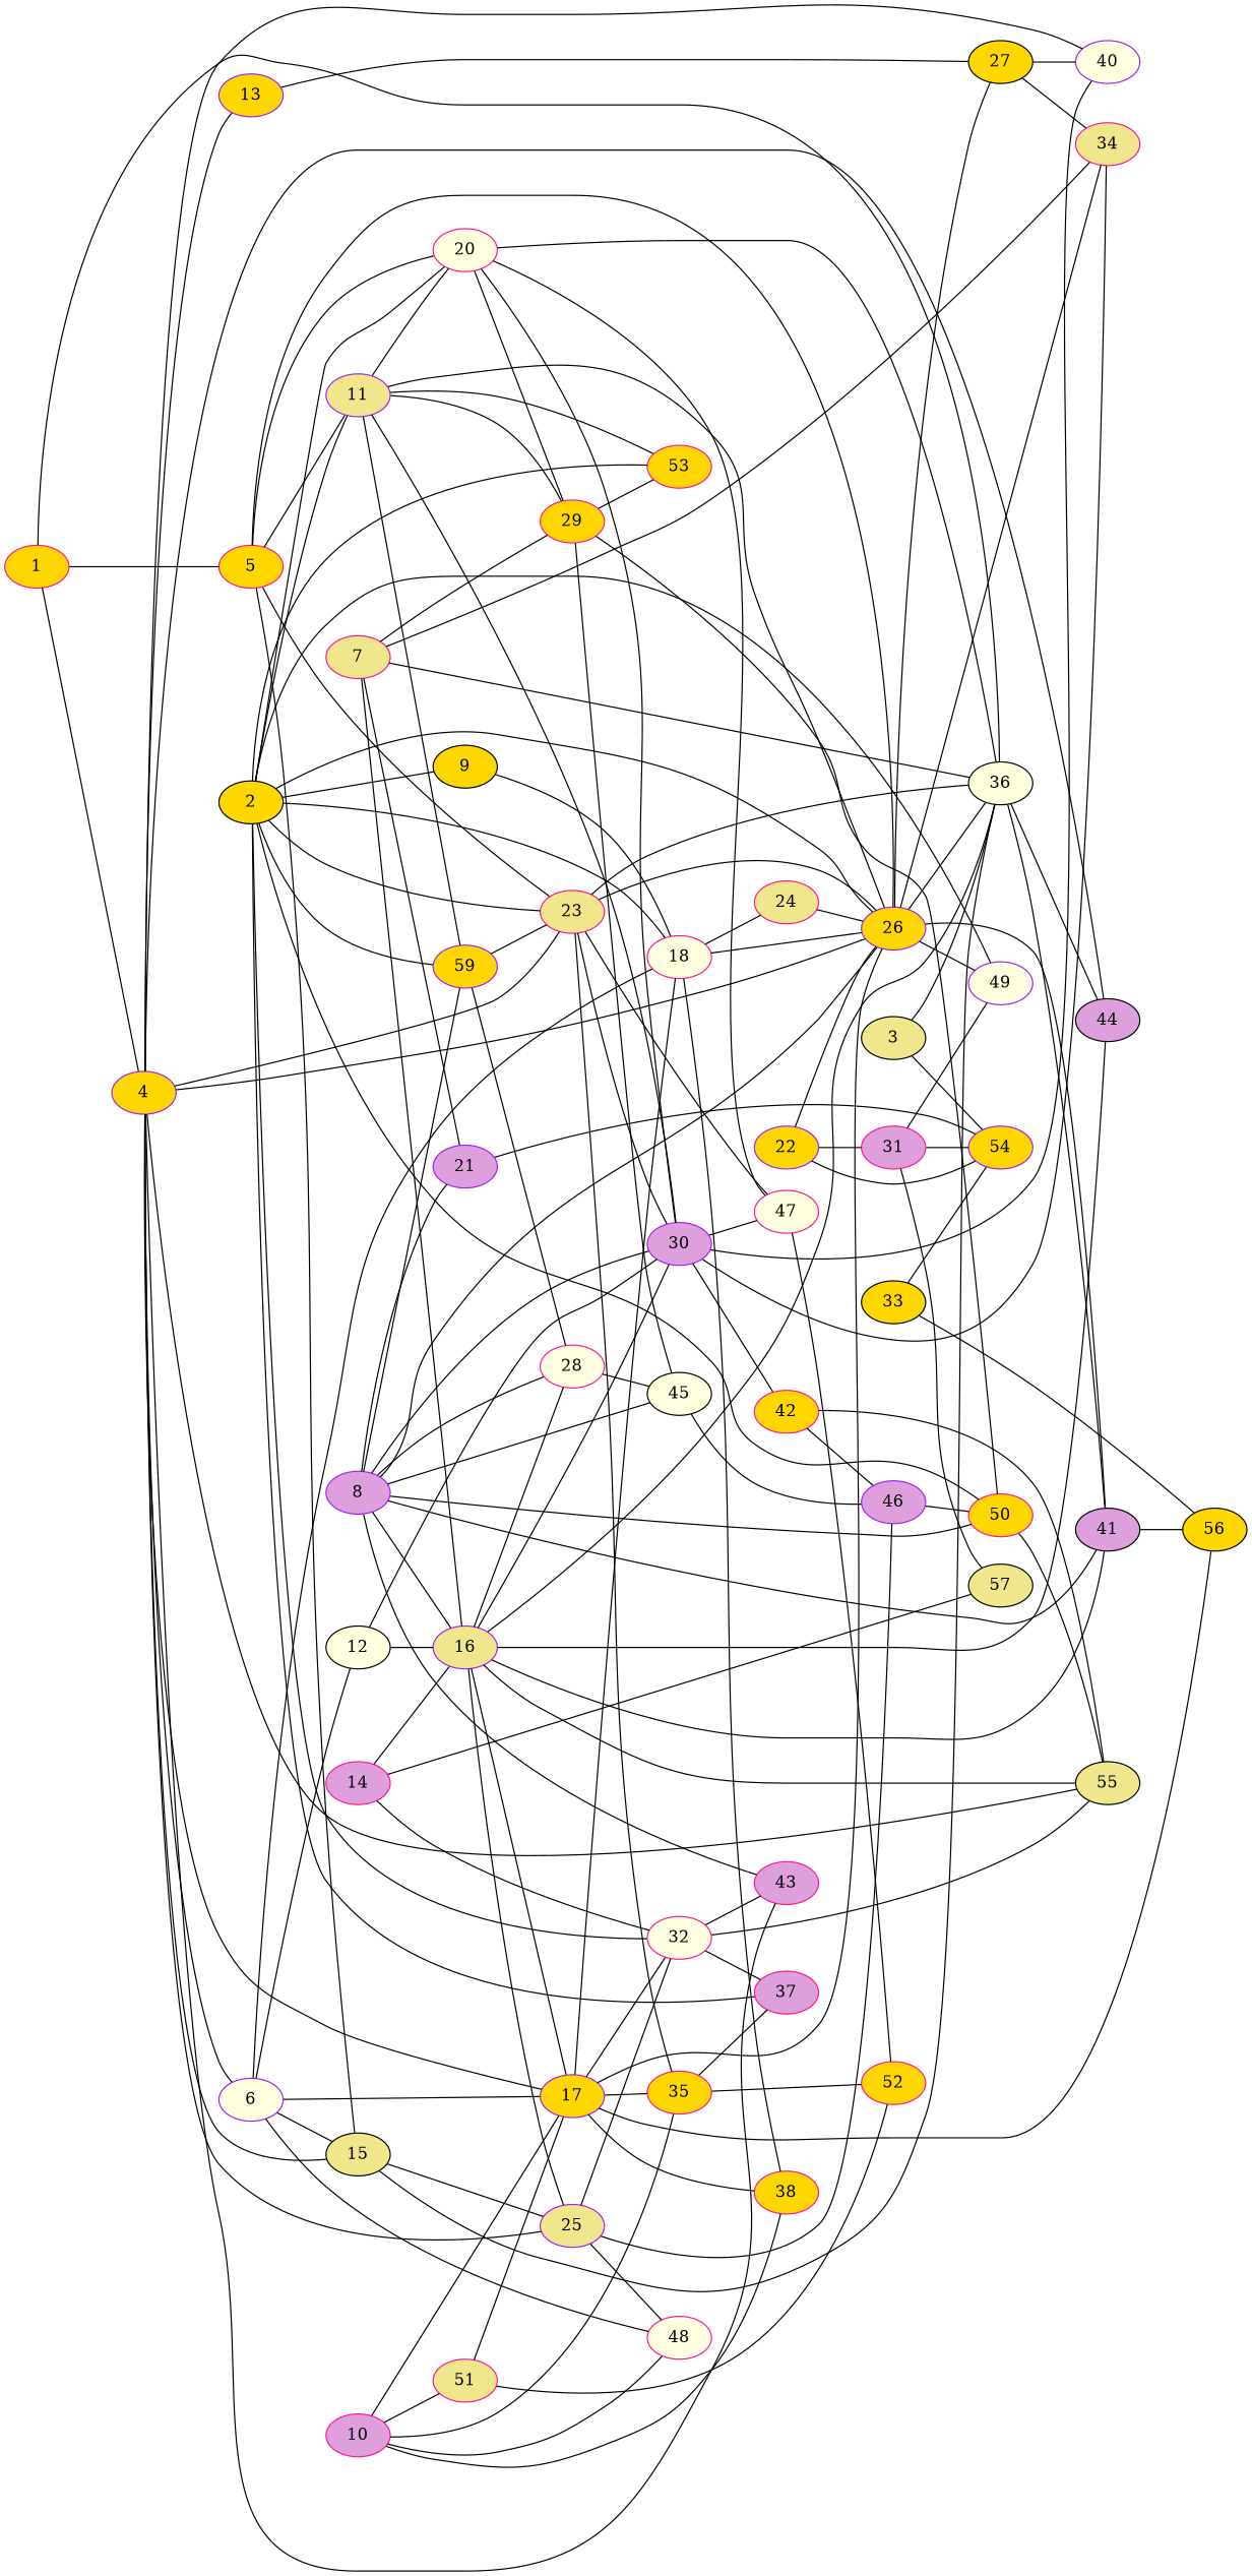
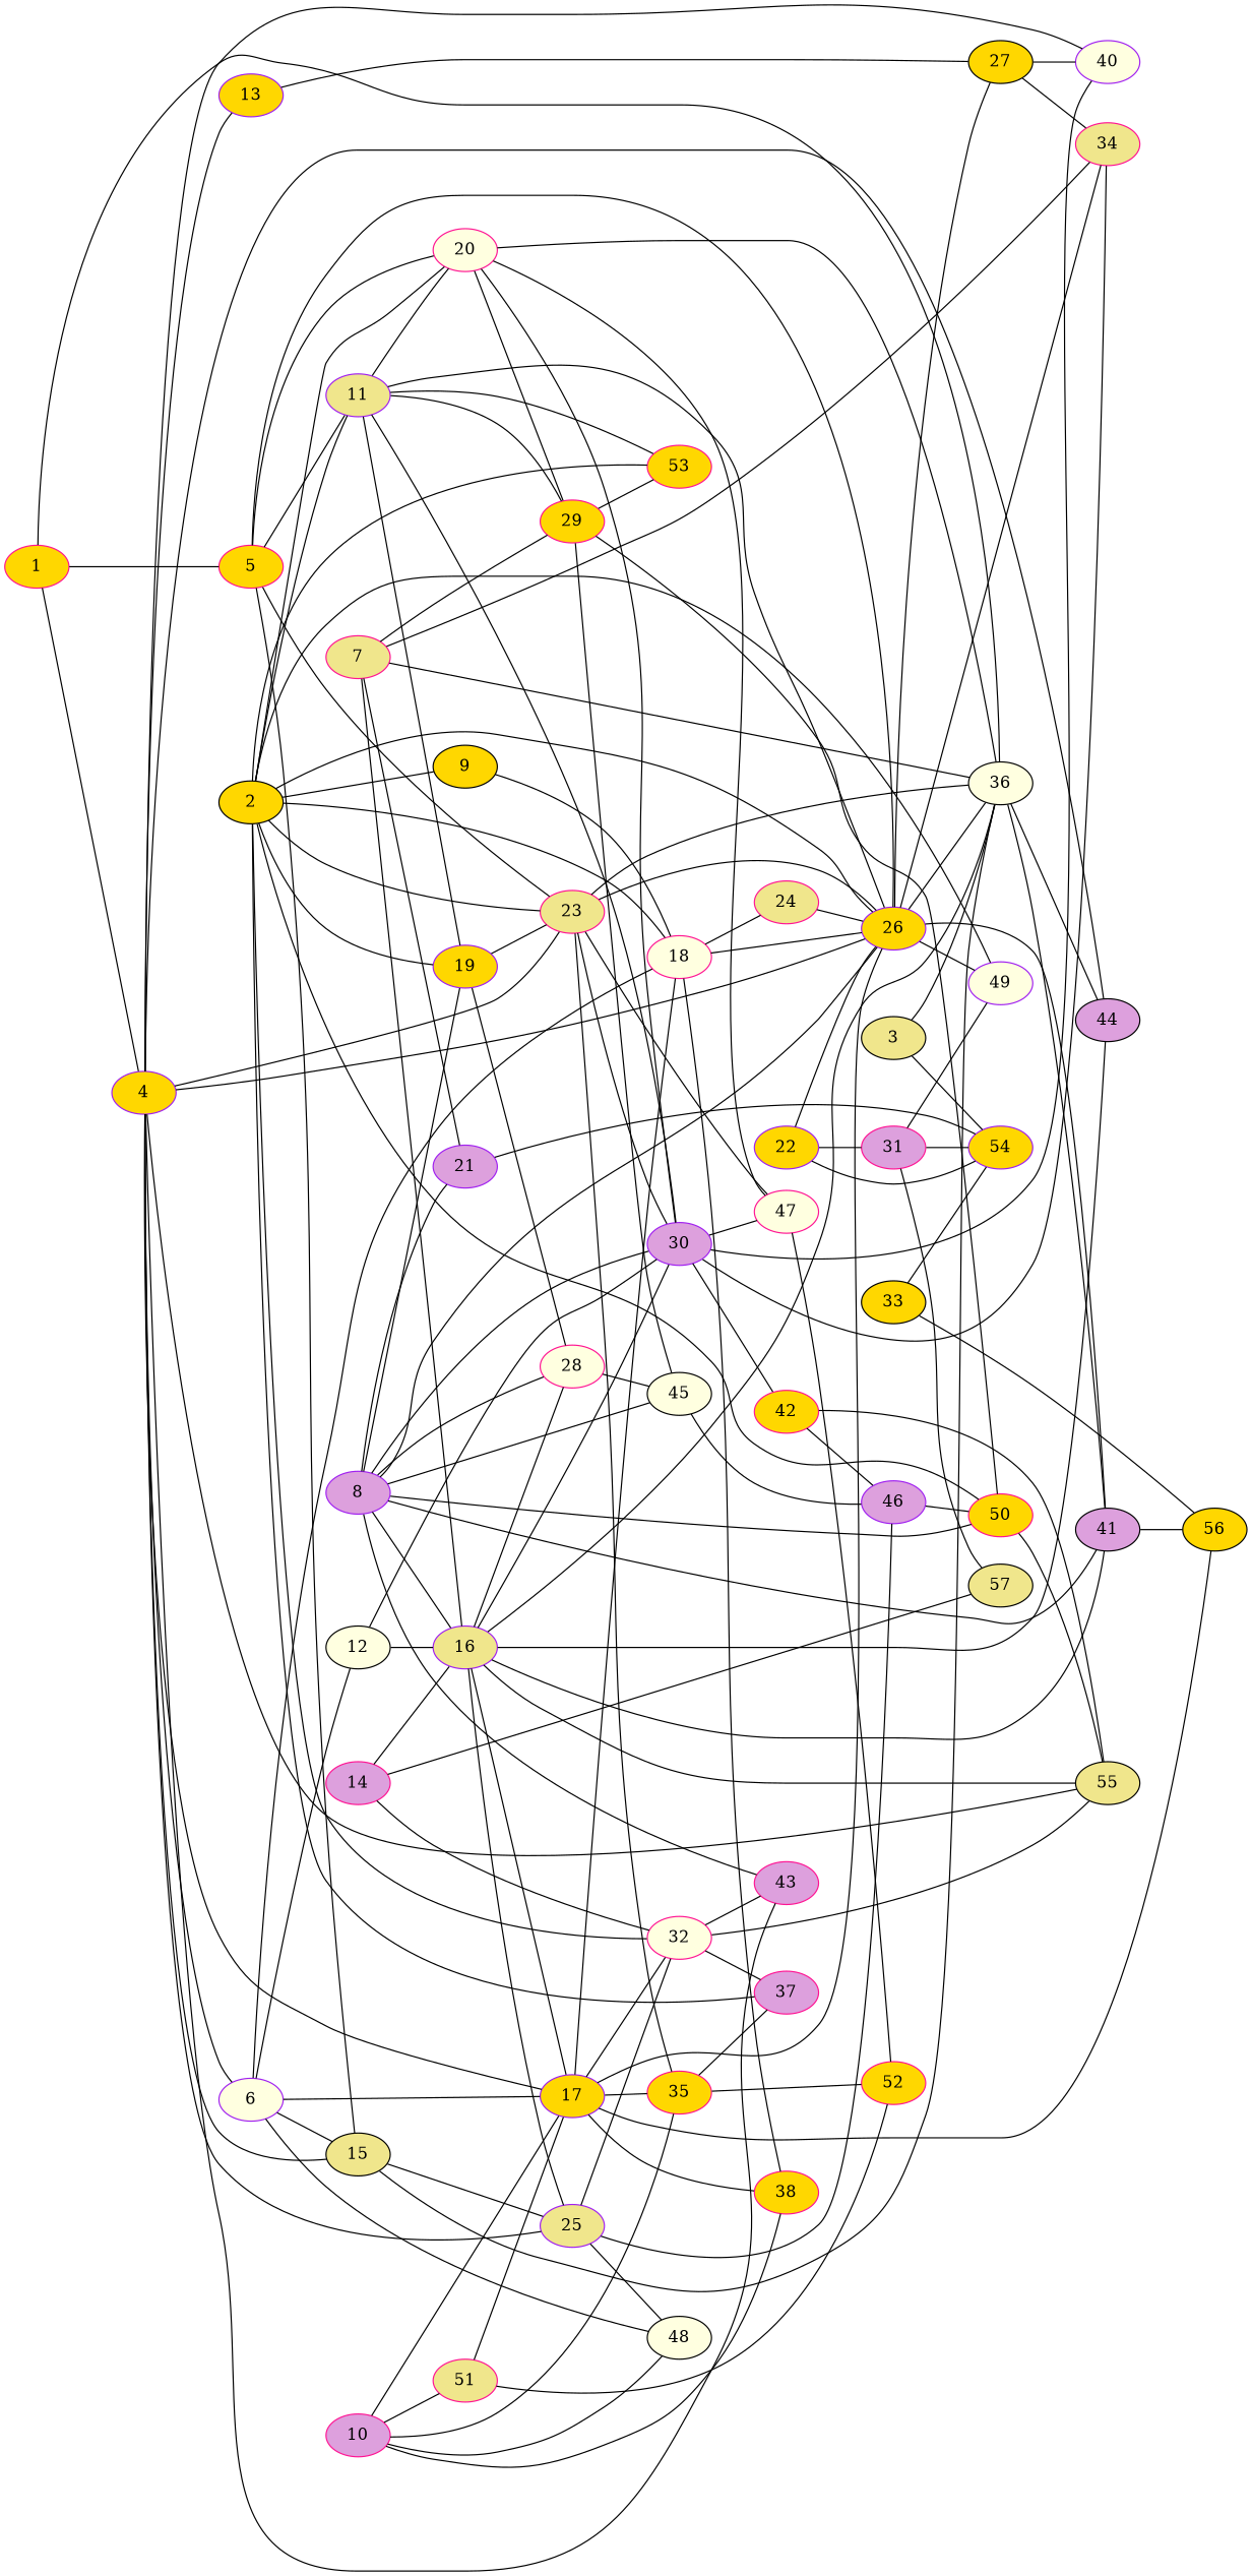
  graph {
    fontname="DejaVu Serif"
    rankdir=LR
    node [color=deeppink fillcolor=gold fontname="DejaVu Serif" style=filled]
    edge [fontname="DejaVu Serif" weight=1.0]
    4 [color=purple]
    1
    5
    36 [color=black fillcolor=lightyellow]
    17 [color=purple]
    23 [fillcolor=khaki]
    26 [color=purple]
    6 [color=purple fillcolor=lightyellow]
    13 [color=purple]
    15 [color=black fillcolor=khaki]
    25 [color=purple fillcolor=khaki]
    40 [color=purple fillcolor=lightyellow]
    43 [fillcolor=plum]
    44 [color=black fillcolor=plum]
    55 [color=black fillcolor=khaki]
    11 [color=purple fillcolor=khaki]
    20 [fillcolor=lightyellow]
    41 [color=black fillcolor=plum]
    2 [color=black]
    9 [color=black]
    18 [fillcolor=lightyellow]
-   19 [color=purple label=59]
+   19 [color=purple]
    32 [fillcolor=lightyellow]
    37 [fillcolor=plum]
    49 [color=purple fillcolor=lightyellow]
    50
    53
    29
    30 [color=purple fillcolor=plum]
    35
    38
    56 [color=black]
    24 [fillcolor=khaki]
    28 [fillcolor=lightyellow]
    47 [fillcolor=lightyellow]
    34 [fillcolor=khaki]
    27 [color=black]
    3 [color=black fillcolor=khaki]
    54 [color=purple]
    12 [color=black fillcolor=lightyellow]
-   48 [fillcolor=lightyellow]
+   48 [color=black fillcolor=lightyellow]
    46 [color=purple fillcolor=plum]
    16 [color=purple fillcolor=khaki]
    7 [fillcolor=khaki]
    21 [color=purple fillcolor=plum]
    45 [color=black fillcolor=lightyellow]
    8 [color=purple fillcolor=plum]
    42
    10 [fillcolor=plum]
    51 [fillcolor=khaki]
    52
    14 [fillcolor=plum]
    57 [color=black fillcolor=khaki]
    22 [color=purple]
    31 [fillcolor=plum]
    33 [color=black]
    4 -- 17
    4 -- 23 [weight=2.0]
    4 -- 26
    4 -- 6
    4 -- 13
    4 -- 15
    4 -- 25
    4 -- 40
    4 -- 43
    4 -- 44
    4 -- 55
    1 -- 4
    1 -- 5
    1 -- 36
    5 -- 23
    5 -- 26
    5 -- 15 [weight=2.0]
    5 -- 11
    5 -- 20
    36 -- 44
    36 -- 41
    17 -- 26
    17 -- 18
    17 -- 32
    17 -- 35
    17 -- 38 [weight=2.0]
    17 -- 56
    23 -- 36 [weight=3.0]
    23 -- 26
    23 -- 30
    23 -- 35
    23 -- 47
    26 -- 36 [weight=2.0]
    26 -- 41
    26 -- 49
    26 -- 34
    26 -- 27
    6 -- 17
    6 -- 15
    6 -- 18 [weight=2.0]
    6 -- 12
    6 -- 48
    13 -- 27
    15 -- 36
    15 -- 25
    25 -- 32
    25 -- 48 [weight=2.0]
    25 -- 46
    11 -- 26
    11 -- 20 [weight=2.0]
    11 -- 19
    11 -- 53
    11 -- 29
    11 -- 30
    20 -- 36 [weight=3.0]
    20 -- 29
    20 -- 30
    20 -- 47
    41 -- 56
    2 -- 23 [weight=2.0]
    2 -- 26 [weight=2.0]
    2 -- 11
    2 -- 20 [weight=2.0]
    2 -- 9
    2 -- 18
    2 -- 19
    2 -- 32
    2 -- 37
    2 -- 49
    2 -- 50
    2 -- 53
    9 -- 18
    18 -- 26
    18 -- 38
    18 -- 24
    19 -- 23
    19 -- 28
    32 -- 43
    32 -- 55
    32 -- 37
    50 -- 55
    29 -- 50
    29 -- 53
    29 -- 45
    30 -- 40
    30 -- 47
    30 -- 34
    30 -- 42
    35 -- 37
    35 -- 52
    24 -- 26
    28 -- 45
    47 -- 52
    27 -- 40
    27 -- 34
    3 -- 36
    3 -- 54
    12 -- 30
    12 -- 16
    46 -- 50
    16 -- 36
    16 -- 17 [weight=2.0]
    16 -- 25
    16 -- 44 [weight=2.0]
    16 -- 55
    16 -- 41
    16 -- 30
    16 -- 28
    7 -- 36
    7 -- 29
    7 -- 34
    7 -- 16
    7 -- 21
    21 -- 54
    45 -- 46
    8 -- 26
    8 -- 43
    8 -- 41
    8 -- 19
    8 -- 50 [weight=2.0]
    8 -- 30
    8 -- 28
    8 -- 16 [weight=3.0]
    8 -- 21
    8 -- 45
    42 -- 55
    42 -- 46
    10 -- 17
    10 -- 35
    10 -- 38
    10 -- 48
    10 -- 51
    51 -- 17 [weight=2.0]
    51 -- 52
    14 -- 32
    14 -- 16
    14 -- 57
    22 -- 26
    22 -- 54
    22 -- 31
    31 -- 49
    31 -- 54
    31 -- 57
    33 -- 56
    33 -- 54
  }
